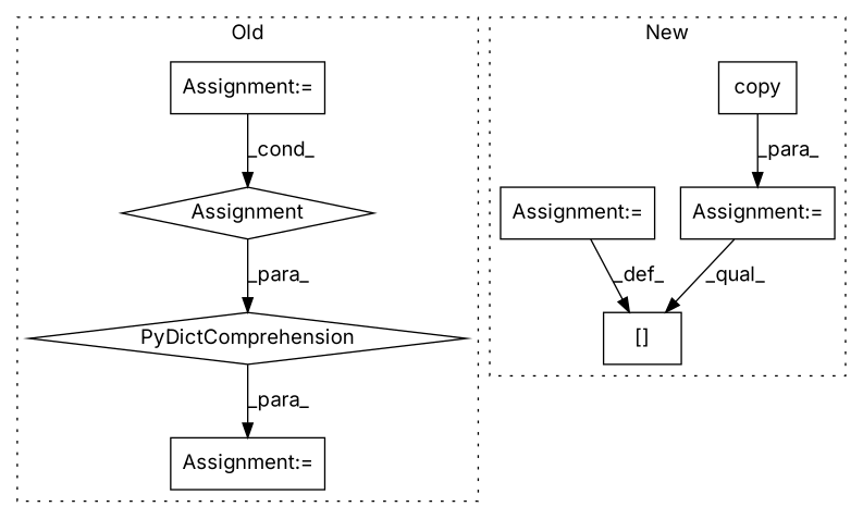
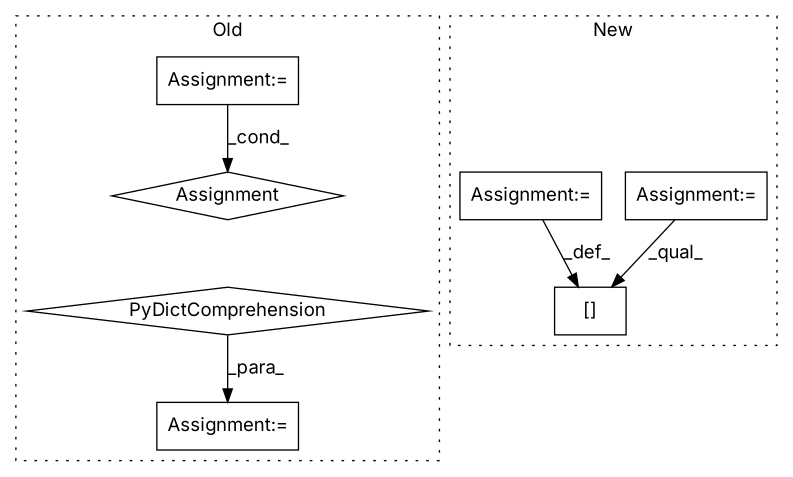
  digraph {
    fontname=Inter
    node [a=7 fontname=Inter l=33 s=3335 shape=box]
    edge [fontname=Inter]
    n1 [a=110 l=143 label=PyDictComprehension s=3233 shape=diamond]
    n2 [a=113 label=Assignment shape=diamond]
    n3 [label="Assignment:="]
    n4 [l=12 label="Assignment:=" s=3221]
-   n5 [a=32 l=6 label=copy s=3210]
    n6 [l=1 label="Assignment:=" s=3199]
    n7 [a=2 l="12,1" label="[]" s="3313,3337"]
    n8 [l=1 label="Assignment:=" s=3338]
    subgraph cluster_1 {
      label=Old
      style=dotted
      n1
      n2
      n3
      n4
    }
    subgraph cluster_2 {
      label=New
      style=dotted
-     n5
      n6
      n7
      n8
    }
    n1 -> n4 [label=_para_]
-   n2 -> n1 [label=_para_]
    n3 -> n2 [label=_cond_]
-   n5 -> n6 [label=_para_]
    n6 -> n7 [label=_qual_]
    n8 -> n7 [label=_def_]
  }
